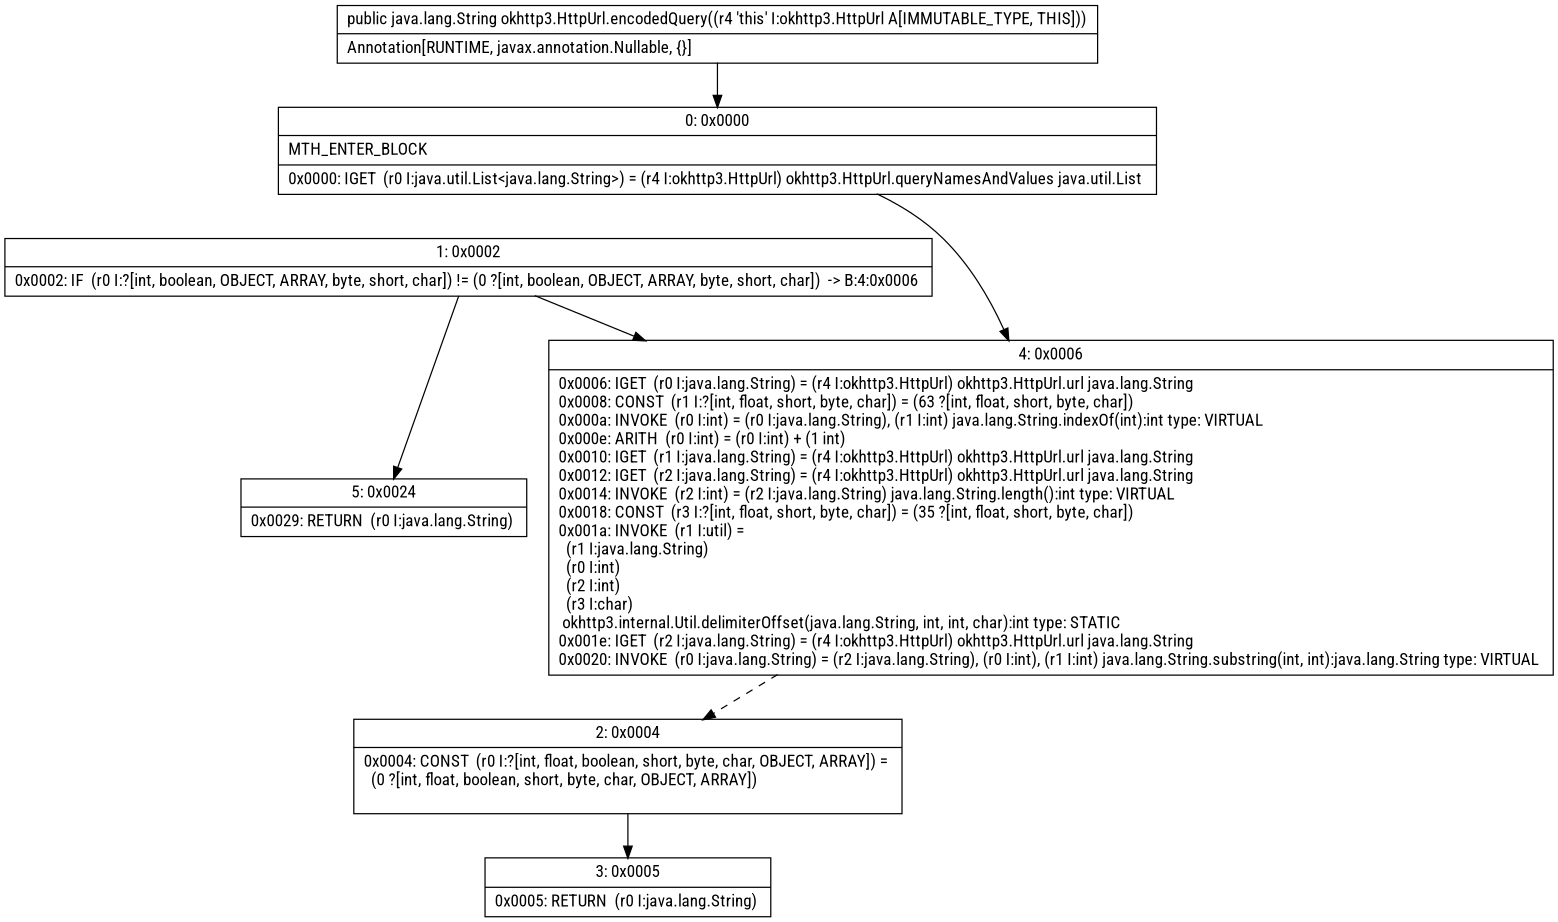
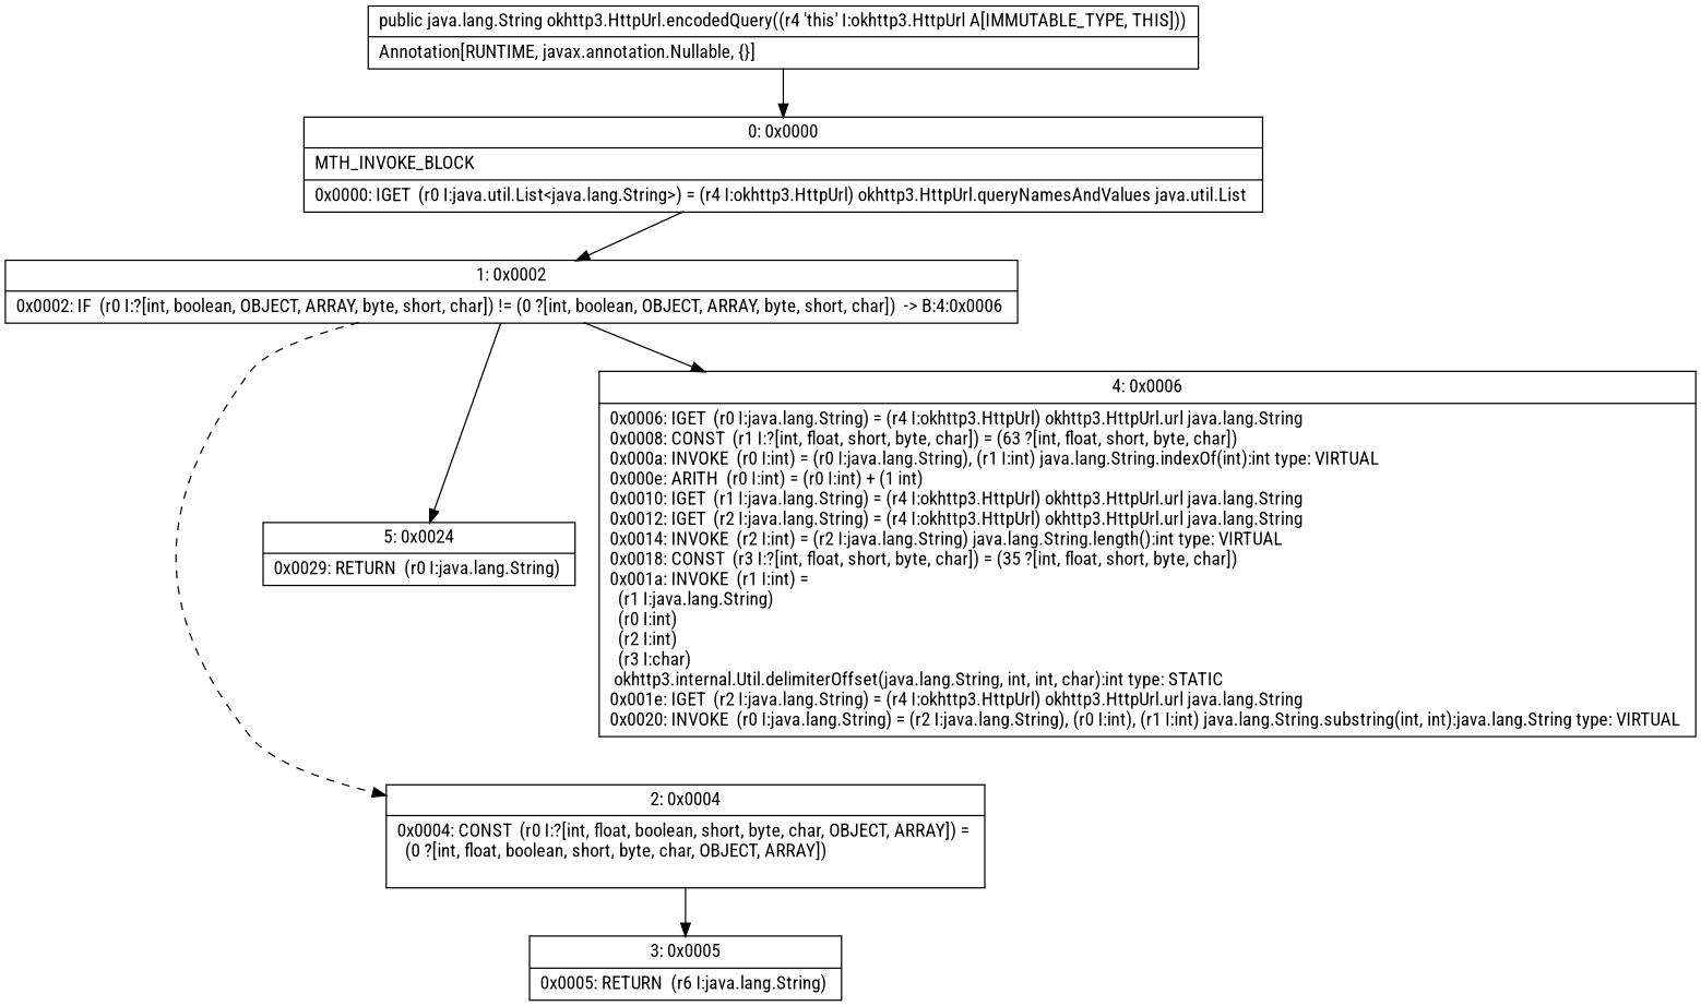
  digraph {
    fontname="Roboto Condensed"
    node [fontname="Roboto Condensed" shape=record]
    edge [fontname="Roboto Condensed"]
-   n1 [label="{0\:\ 0x0000|MTH_ENTER_BLOCK\l|0x0000: IGET  (r0 I:java.util.List\<java.lang.String\>) = (r4 I:okhttp3.HttpUrl) okhttp3.HttpUrl.queryNamesAndValues java.util.List \l}"]
+   n1 [label="{0\:\ 0x0000|MTH_INVOKE_BLOCK\l|0x0000: IGET  (r0 I:java.util.List\<java.lang.String\>) = (r4 I:okhttp3.HttpUrl) okhttp3.HttpUrl.queryNamesAndValues java.util.List \l}"]
    n2 [label="{1\:\ 0x0002|0x0002: IF  (r0 I:?[int, boolean, OBJECT, ARRAY, byte, short, char]) != (0 ?[int, boolean, OBJECT, ARRAY, byte, short, char])  \-\> B:4:0x0006 \l}"]
    n3 [label="{2\:\ 0x0004|0x0004: CONST  (r0 I:?[int, float, boolean, short, byte, char, OBJECT, ARRAY]) = \l  (0 ?[int, float, boolean, short, byte, char, OBJECT, ARRAY])\l \l}"]
-   n4 [label="{4\:\ 0x0006|0x0006: IGET  (r0 I:java.lang.String) = (r4 I:okhttp3.HttpUrl) okhttp3.HttpUrl.url java.lang.String \l0x0008: CONST  (r1 I:?[int, float, short, byte, char]) = (63 ?[int, float, short, byte, char]) \l0x000a: INVOKE  (r0 I:int) = (r0 I:java.lang.String), (r1 I:int) java.lang.String.indexOf(int):int type: VIRTUAL \l0x000e: ARITH  (r0 I:int) = (r0 I:int) + (1 int) \l0x0010: IGET  (r1 I:java.lang.String) = (r4 I:okhttp3.HttpUrl) okhttp3.HttpUrl.url java.lang.String \l0x0012: IGET  (r2 I:java.lang.String) = (r4 I:okhttp3.HttpUrl) okhttp3.HttpUrl.url java.lang.String \l0x0014: INVOKE  (r2 I:int) = (r2 I:java.lang.String) java.lang.String.length():int type: VIRTUAL \l0x0018: CONST  (r3 I:?[int, float, short, byte, char]) = (35 ?[int, float, short, byte, char]) \l0x001a: INVOKE  (r1 I:util) = \l  (r1 I:java.lang.String)\l  (r0 I:int)\l  (r2 I:int)\l  (r3 I:char)\l okhttp3.internal.Util.delimiterOffset(java.lang.String, int, int, char):int type: STATIC \l0x001e: IGET  (r2 I:java.lang.String) = (r4 I:okhttp3.HttpUrl) okhttp3.HttpUrl.url java.lang.String \l0x0020: INVOKE  (r0 I:java.lang.String) = (r2 I:java.lang.String), (r0 I:int), (r1 I:int) java.lang.String.substring(int, int):java.lang.String type: VIRTUAL \l}"]
+   n4 [label="{4\:\ 0x0006|0x0006: IGET  (r0 I:java.lang.String) = (r4 I:okhttp3.HttpUrl) okhttp3.HttpUrl.url java.lang.String \l0x0008: CONST  (r1 I:?[int, float, short, byte, char]) = (63 ?[int, float, short, byte, char]) \l0x000a: INVOKE  (r0 I:int) = (r0 I:java.lang.String), (r1 I:int) java.lang.String.indexOf(int):int type: VIRTUAL \l0x000e: ARITH  (r0 I:int) = (r0 I:int) + (1 int) \l0x0010: IGET  (r1 I:java.lang.String) = (r4 I:okhttp3.HttpUrl) okhttp3.HttpUrl.url java.lang.String \l0x0012: IGET  (r2 I:java.lang.String) = (r4 I:okhttp3.HttpUrl) okhttp3.HttpUrl.url java.lang.String \l0x0014: INVOKE  (r2 I:int) = (r2 I:java.lang.String) java.lang.String.length():int type: VIRTUAL \l0x0018: CONST  (r3 I:?[int, float, short, byte, char]) = (35 ?[int, float, short, byte, char]) \l0x001a: INVOKE  (r1 I:int) = \l  (r1 I:java.lang.String)\l  (r0 I:int)\l  (r2 I:int)\l  (r3 I:char)\l okhttp3.internal.Util.delimiterOffset(java.lang.String, int, int, char):int type: STATIC \l0x001e: IGET  (r2 I:java.lang.String) = (r4 I:okhttp3.HttpUrl) okhttp3.HttpUrl.url java.lang.String \l0x0020: INVOKE  (r0 I:java.lang.String) = (r2 I:java.lang.String), (r0 I:int), (r1 I:int) java.lang.String.substring(int, int):java.lang.String type: VIRTUAL \l}"]
    n5 [label="{5\:\ 0x0024|0x0029: RETURN  (r0 I:java.lang.String) \l}"]
-   n6 [label="{3\:\ 0x0005|0x0005: RETURN  (r0 I:java.lang.String) \l}"]
+   n6 [label="{3\:\ 0x0005|0x0005: RETURN  (r6 I:java.lang.String) \l}"]
    n7 [label="{public java.lang.String okhttp3.HttpUrl.encodedQuery((r4 'this' I:okhttp3.HttpUrl A[IMMUTABLE_TYPE, THIS]))  | Annotation[RUNTIME, javax.annotation.Nullable, \{\}]\l}"]
-   n1 -> n4
-   n4 -> n3 [style=dashed]
+   n1 -> n2
+   n2 -> n3 [style=dashed]
    n2 -> n4
    n2 -> n5
    n3 -> n6
    n7 -> n1
  }
